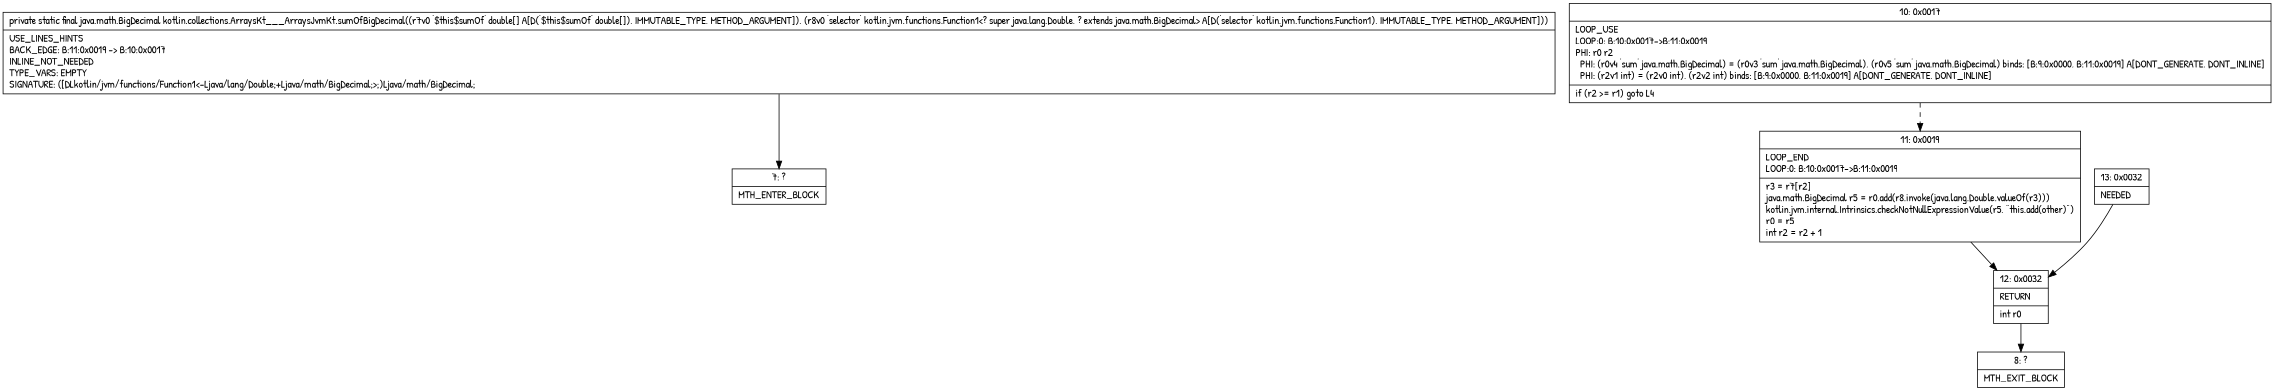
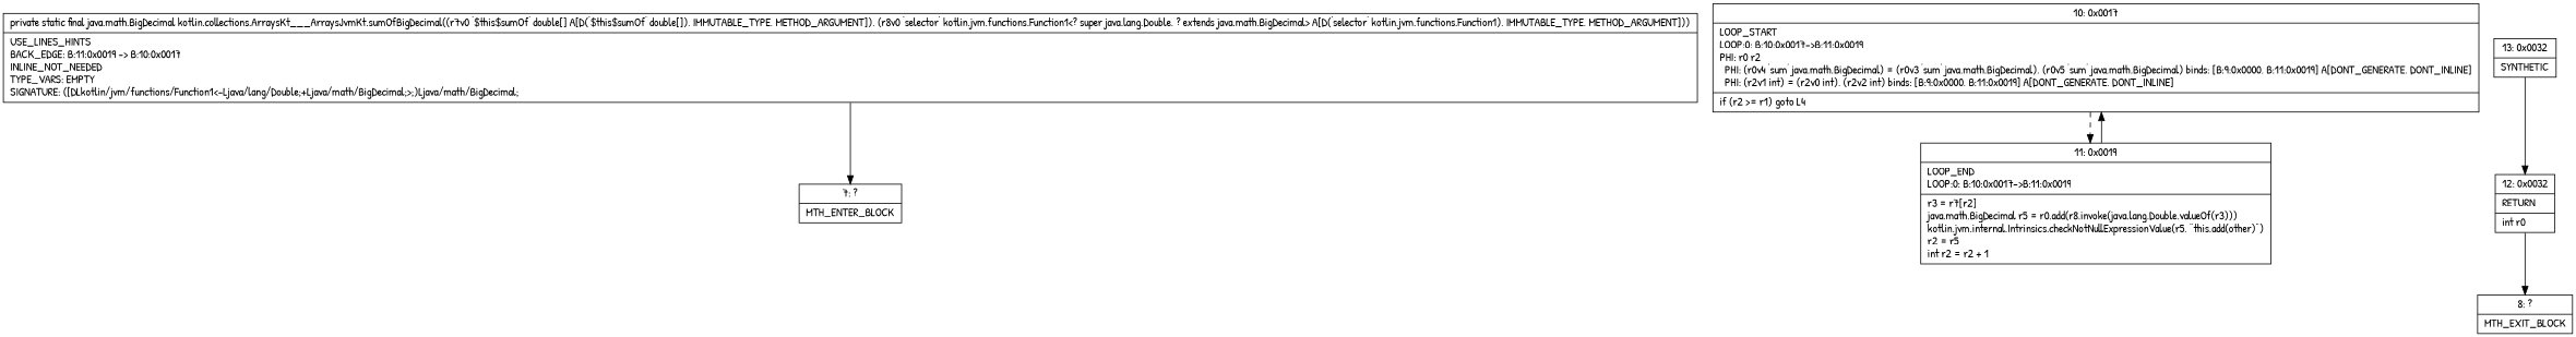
  digraph {
    fontname="Patrick Hand"
    node [fontname="Patrick Hand" shape=record]
    edge [fontname="Patrick Hand"]
    n1 [label="{7\:\ ?|MTH_ENTER_BLOCK\l}"]
-   n2 [label="{10\:\ 0x0017|LOOP_USE\lLOOP:0: B:10:0x0017\-\>B:11:0x0019\lPHI: r0 r2 \l  PHI: (r0v4 'sum' java.math.BigDecimal) = (r0v3 'sum' java.math.BigDecimal), (r0v5 'sum' java.math.BigDecimal) binds: [B:9:0x0000, B:11:0x0019] A[DONT_GENERATE, DONT_INLINE]\l  PHI: (r2v1 int) = (r2v0 int), (r2v2 int) binds: [B:9:0x0000, B:11:0x0019] A[DONT_GENERATE, DONT_INLINE]\l|if (r2 \>= r1) goto L4\l}"]
-   n3 [label="{11\:\ 0x0019|LOOP_END\lLOOP:0: B:10:0x0017\-\>B:11:0x0019\l|r3 = r7[r2]\ljava.math.BigDecimal r5 = r0.add(r8.invoke(java.lang.Double.valueOf(r3)))\lkotlin.jvm.internal.Intrinsics.checkNotNullExpressionValue(r5, \"this.add(other)\")\lr0 = r5\lint r2 = r2 + 1\l}"]
-   n4 [label="{13\:\ 0x0032|NEEDED\l}"]
+   n2 [label="{10\:\ 0x0017|LOOP_START\lLOOP:0: B:10:0x0017\-\>B:11:0x0019\lPHI: r0 r2 \l  PHI: (r0v4 'sum' java.math.BigDecimal) = (r0v3 'sum' java.math.BigDecimal), (r0v5 'sum' java.math.BigDecimal) binds: [B:9:0x0000, B:11:0x0019] A[DONT_GENERATE, DONT_INLINE]\l  PHI: (r2v1 int) = (r2v0 int), (r2v2 int) binds: [B:9:0x0000, B:11:0x0019] A[DONT_GENERATE, DONT_INLINE]\l|if (r2 \>= r1) goto L4\l}"]
+   n3 [label="{11\:\ 0x0019|LOOP_END\lLOOP:0: B:10:0x0017\-\>B:11:0x0019\l|r3 = r7[r2]\ljava.math.BigDecimal r5 = r0.add(r8.invoke(java.lang.Double.valueOf(r3)))\lkotlin.jvm.internal.Intrinsics.checkNotNullExpressionValue(r5, \"this.add(other)\")\lr2 = r5\lint r2 = r2 + 1\l}"]
+   n4 [label="{13\:\ 0x0032|SYNTHETIC\l}"]
    n5 [label="{12\:\ 0x0032|RETURN\l|int r0\l}"]
    n6 [label="{8\:\ ?|MTH_EXIT_BLOCK\l}"]
    n7 [label="{private static final java.math.BigDecimal kotlin.collections.ArraysKt___ArraysJvmKt.sumOfBigDecimal((r7v0 '$this$sumOf' double[] A[D('$this$sumOf' double[]), IMMUTABLE_TYPE, METHOD_ARGUMENT]), (r8v0 'selector' kotlin.jvm.functions.Function1\<? super java.lang.Double, ? extends java.math.BigDecimal\> A[D('selector' kotlin.jvm.functions.Function1), IMMUTABLE_TYPE, METHOD_ARGUMENT]))  | USE_LINES_HINTS\lBACK_EDGE: B:11:0x0019 \-\> B:10:0x0017\lINLINE_NOT_NEEDED\lTYPE_VARS: EMPTY\lSIGNATURE: ([DLkotlin\/jvm\/functions\/Function1\<\-Ljava\/lang\/Double;+Ljava\/math\/BigDecimal;\>;)Ljava\/math\/BigDecimal;\l}"]
    n2 -> n3 [style=dashed]
-   n3 -> n5
+   n3 -> n2
    n4 -> n5
    n5 -> n6
    n7 -> n1
  }
